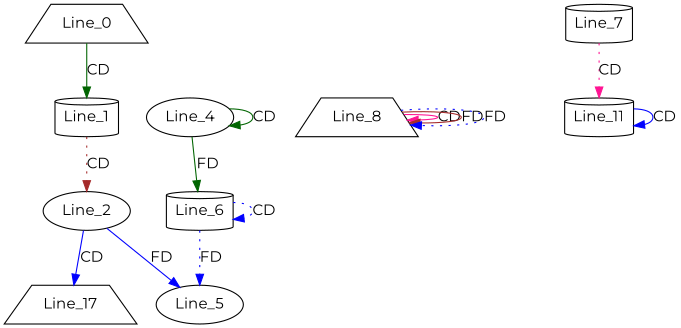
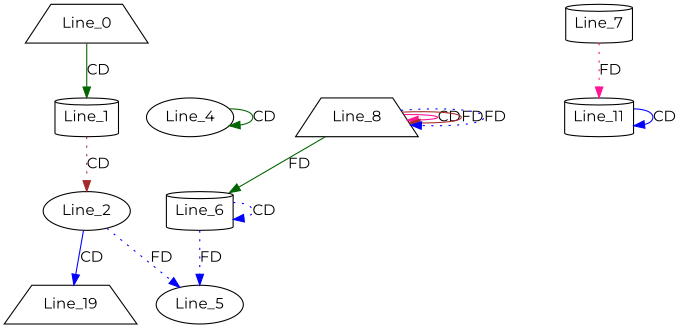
  digraph {
    fontname=Montserrat
    node [fontname=Montserrat shape=cylinder]
    edge [color=blue fontname=Montserrat style=solid]
    Line_0 [shape=trapezium]
    Line_1
    Line_2 [shape=ellipse]
    Line_5 [shape=ellipse]
-   Line_17 [shape=trapezium]
+   Line_17 [shape=trapezium label=Line_19]
    Line_4 [shape=ellipse]
    Line_6
    Line_8 [shape=trapezium]
    Line_7
    Line_11
    Line_0 -> Line_1 [color=darkgreen label=CD]
    Line_1 -> Line_2 [color=brown label=CD style=dotted]
-   Line_2 -> Line_5 [label=FD]
+   Line_2 -> Line_5 [label=FD style=dotted]
    Line_2 -> Line_17 [label=CD]
    Line_4 -> Line_4 [color=darkgreen label=CD]
-   Line_4 -> Line_6 [color=darkgreen label=FD]
+   Line_8 -> Line_6 [color=darkgreen label=FD]
    Line_6 -> Line_5 [label=FD style=dotted]
    Line_6 -> Line_6 [label=CD style=dotted]
    Line_8 -> Line_8 [color=deeppink label=CD]
    Line_8 -> Line_8 [color=brown label=FD]
    Line_8 -> Line_8 [label=FD style=dotted]
-   Line_7 -> Line_11 [color=deeppink label=CD style=dotted]
+   Line_7 -> Line_11 [color=deeppink label=FD style=dotted]
    Line_11 -> Line_11 [label=CD]
  }
